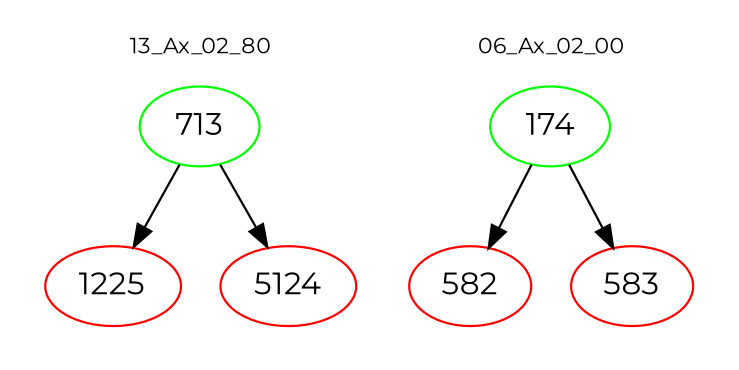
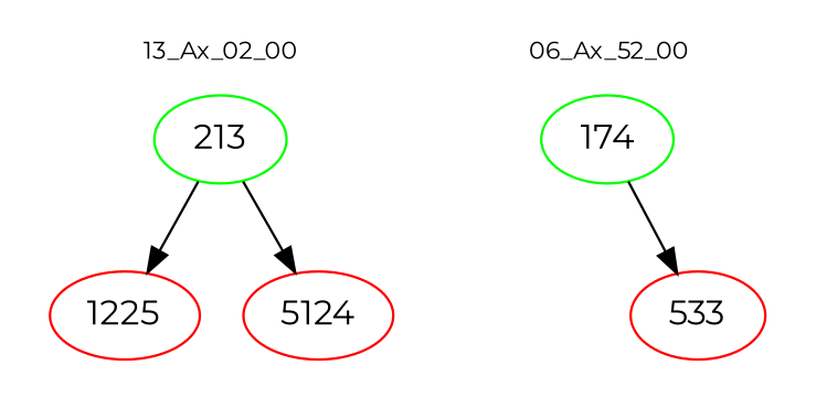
  digraph {
    fontname=Montserrat
    node [color=red fontname=Montserrat]
    edge [color=black fontname=Montserrat]
-   n1 [color=green label=713]
+   n1 [color=green label=213]
    n2 [label=1225]
    n3 [label=5124]
    n4 [color=green label=174]
-   n5 [label=582]
-   n6 [label=583]
+   n6 [label=533]
    subgraph cluster_1 {
      color=white
      fontsize=10
-     label="13_Ax_02_80"
+     label="13_Ax_02_00"
      n1
      n2
      n3
    }
    subgraph cluster_2 {
      color=white
      fontsize=10
-     label="06_Ax_02_00"
+     label="06_Ax_52_00"
      n4
-     n5
      n6
    }
    n1 -> n2
    n1 -> n3
-   n4 -> n5
    n4 -> n6
  }
